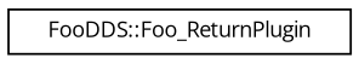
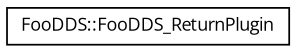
  digraph {
    rankdir=LR
    fontname="Open Sans"
-   n1 [color=black fillcolor=white fontname="Open Sans" fontsize=10 height=0.2 label="FooDDS::Foo_ReturnPlugin" shape=record style=filled width=0.4]
+   n1 [color=black fillcolor=white fontname="Open Sans" fontsize=10 height=0.2 label="FooDDS::FooDDS_ReturnPlugin" shape=record style=filled width=0.4]
  }
